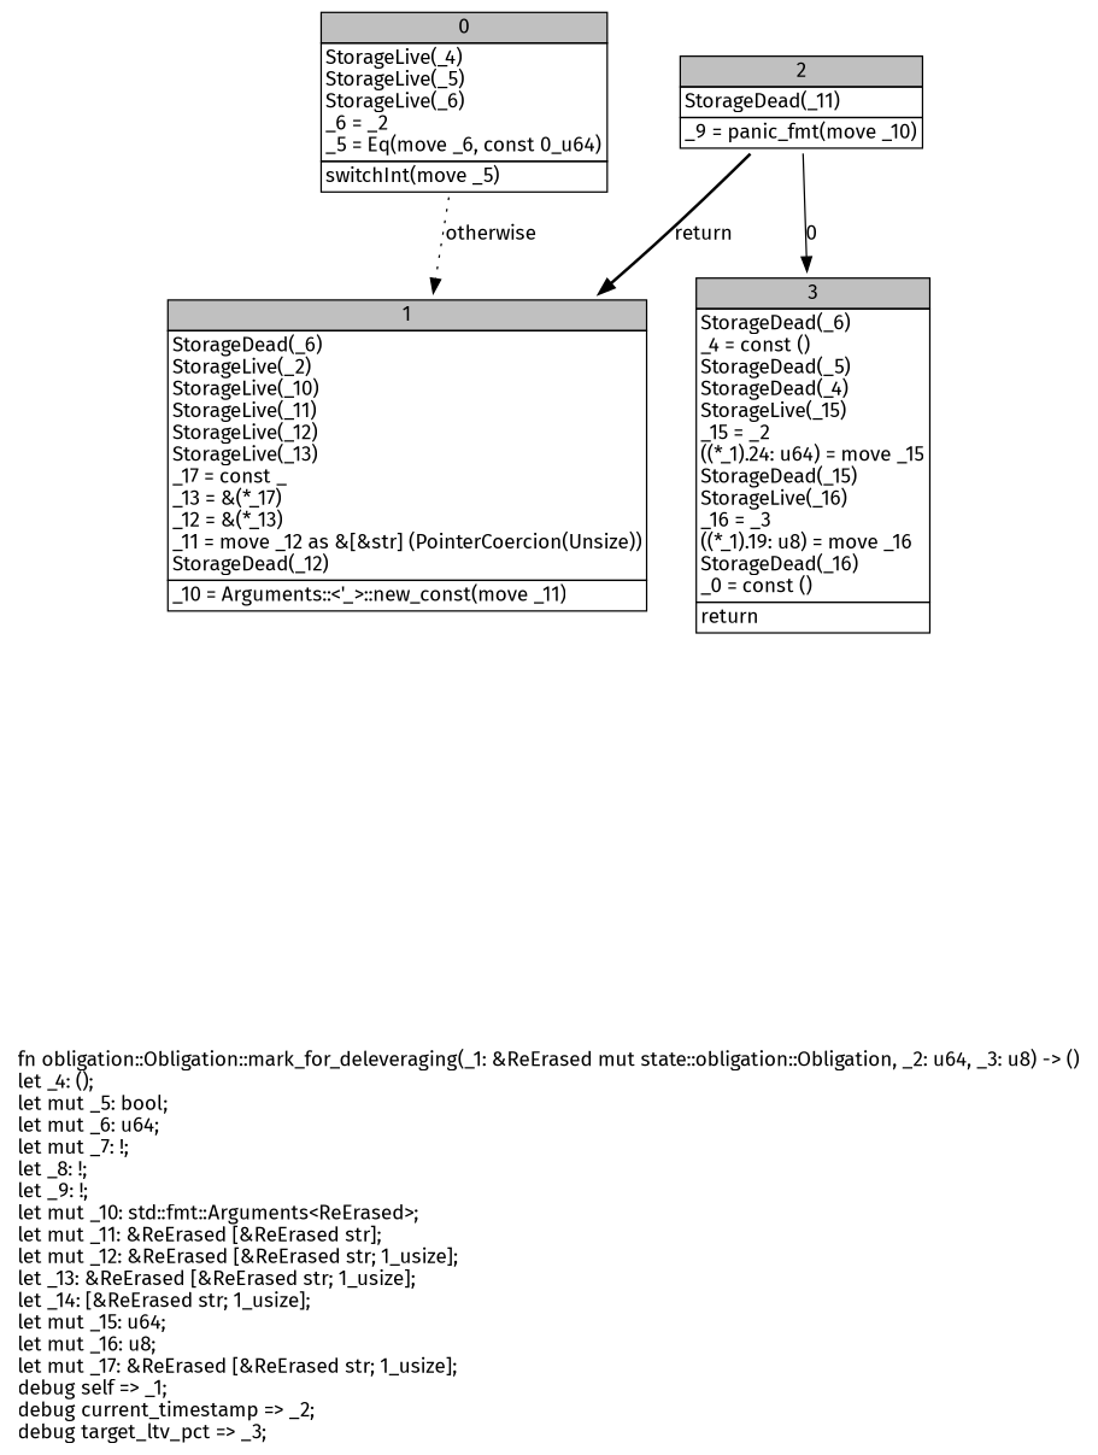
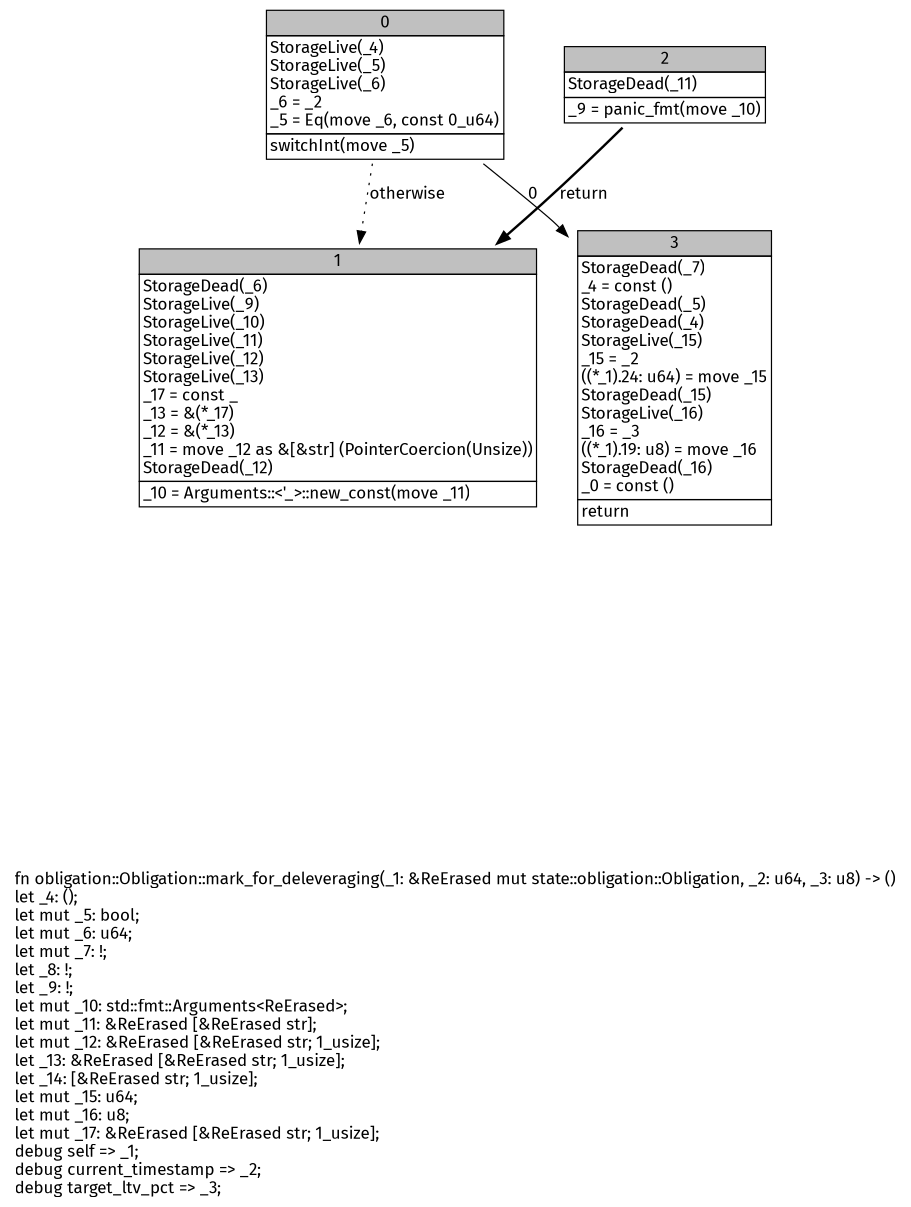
  digraph {
    fontname="Fira Sans"
    label=<fn obligation::Obligation::mark_for_deleveraging(_1: &amp;ReErased mut state::obligation::Obligation, _2: u64, _3: u8) -&gt; ()<br align="left"/>let _4: ();<br align="left"/>let mut _5: bool;<br align="left"/>let mut _6: u64;<br align="left"/>let mut _7: !;<br align="left"/>let _8: !;<br align="left"/>let _9: !;<br align="left"/>let mut _10: std::fmt::Arguments&lt;ReErased&gt;;<br align="left"/>let mut _11: &amp;ReErased [&amp;ReErased str];<br align="left"/>let mut _12: &amp;ReErased [&amp;ReErased str; 1_usize];<br align="left"/>let _13: &amp;ReErased [&amp;ReErased str; 1_usize];<br align="left"/>let _14: [&amp;ReErased str; 1_usize];<br align="left"/>let mut _15: u64;<br align="left"/>let mut _16: u8;<br align="left"/>let mut _17: &amp;ReErased [&amp;ReErased str; 1_usize];<br align="left"/>debug self =&gt; _1;<br align="left"/>debug current_timestamp =&gt; _2;<br align="left"/>debug target_ltv_pct =&gt; _3;<br align="left"/>>
    node [fontname="Fira Sans" shape=none]
    edge [fontname="Fira Sans"]
    n1 [label=<<table border="0" cellborder="1" cellspacing="0"><tr><td bgcolor="gray" align="center" colspan="1">0</td></tr><tr><td align="left" balign="left">StorageLive(_4)<br/>StorageLive(_5)<br/>StorageLive(_6)<br/>_6 = _2<br/>_5 = Eq(move _6, const 0_u64)<br/></td></tr><tr><td align="left">switchInt(move _5)</td></tr></table>>]
-   n2 [label=<<table border="0" cellborder="1" cellspacing="0"><tr><td bgcolor="gray" align="center" colspan="1">1</td></tr><tr><td align="left" balign="left">StorageDead(_6)<br/>StorageLive(_2)<br/>StorageLive(_10)<br/>StorageLive(_11)<br/>StorageLive(_12)<br/>StorageLive(_13)<br/>_17 = const _<br/>_13 = &amp;(*_17)<br/>_12 = &amp;(*_13)<br/>_11 = move _12 as &amp;[&amp;str] (PointerCoercion(Unsize))<br/>StorageDead(_12)<br/></td></tr><tr><td align="left">_10 = Arguments::&lt;'_&gt;::new_const(move _11)</td></tr></table>>]
-   n3 [label=<<table border="0" cellborder="1" cellspacing="0"><tr><td bgcolor="gray" align="center" colspan="1">3</td></tr><tr><td align="left" balign="left">StorageDead(_6)<br/>_4 = const ()<br/>StorageDead(_5)<br/>StorageDead(_4)<br/>StorageLive(_15)<br/>_15 = _2<br/>((*_1).24: u64) = move _15<br/>StorageDead(_15)<br/>StorageLive(_16)<br/>_16 = _3<br/>((*_1).19: u8) = move _16<br/>StorageDead(_16)<br/>_0 = const ()<br/></td></tr><tr><td align="left">return</td></tr></table>>]
+   n2 [label=<<table border="0" cellborder="1" cellspacing="0"><tr><td bgcolor="gray" align="center" colspan="1">1</td></tr><tr><td align="left" balign="left">StorageDead(_6)<br/>StorageLive(_9)<br/>StorageLive(_10)<br/>StorageLive(_11)<br/>StorageLive(_12)<br/>StorageLive(_13)<br/>_17 = const _<br/>_13 = &amp;(*_17)<br/>_12 = &amp;(*_13)<br/>_11 = move _12 as &amp;[&amp;str] (PointerCoercion(Unsize))<br/>StorageDead(_12)<br/></td></tr><tr><td align="left">_10 = Arguments::&lt;'_&gt;::new_const(move _11)</td></tr></table>>]
+   n3 [label=<<table border="0" cellborder="1" cellspacing="0"><tr><td bgcolor="gray" align="center" colspan="1">3</td></tr><tr><td align="left" balign="left">StorageDead(_7)<br/>_4 = const ()<br/>StorageDead(_5)<br/>StorageDead(_4)<br/>StorageLive(_15)<br/>_15 = _2<br/>((*_1).24: u64) = move _15<br/>StorageDead(_15)<br/>StorageLive(_16)<br/>_16 = _3<br/>((*_1).19: u8) = move _16<br/>StorageDead(_16)<br/>_0 = const ()<br/></td></tr><tr><td align="left">return</td></tr></table>>]
    n4 [label=<<table border="0" cellborder="1" cellspacing="0"><tr><td bgcolor="gray" align="center" colspan="1">2</td></tr><tr><td align="left" balign="left">StorageDead(_11)<br/></td></tr><tr><td align="left">_9 = panic_fmt(move _10)</td></tr></table>>]
    n1 -> n2 [label=otherwise style=dotted]
-   n4 -> n3 [label=0 style=solid]
+   n1 -> n3 [label=0 style=solid]
    n4 -> n2 [label=return style=bold]
  }
